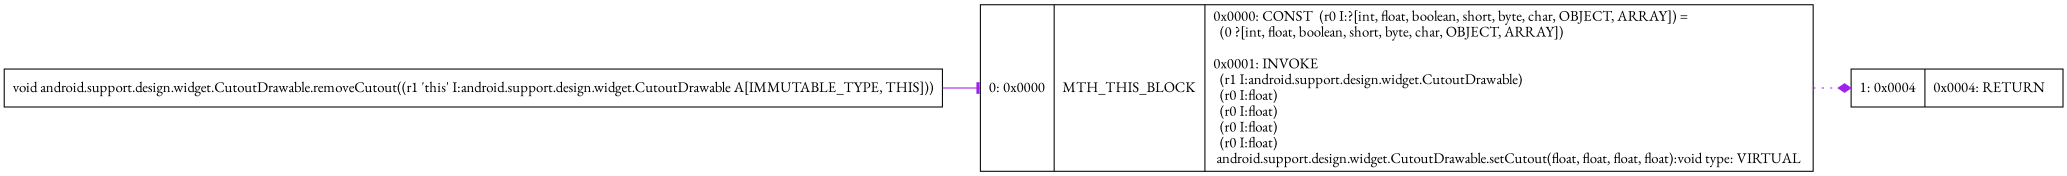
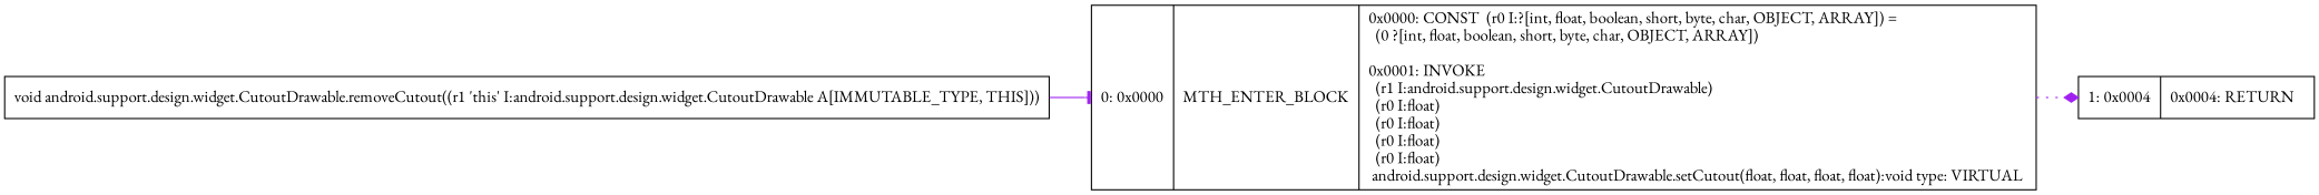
  digraph {
    rankdir=LR
    fontname="EB Garamond"
    node [shape=record fontname="EB Garamond"]
    edge [color=purple fontname="EB Garamond"]
-   n1 [label="{0\:\ 0x0000|MTH_THIS_BLOCK\l|0x0000: CONST  (r0 I:?[int, float, boolean, short, byte, char, OBJECT, ARRAY]) = \l  (0 ?[int, float, boolean, short, byte, char, OBJECT, ARRAY])\l \l0x0001: INVOKE  \l  (r1 I:android.support.design.widget.CutoutDrawable)\l  (r0 I:float)\l  (r0 I:float)\l  (r0 I:float)\l  (r0 I:float)\l android.support.design.widget.CutoutDrawable.setCutout(float, float, float, float):void type: VIRTUAL \l}"]
+   n1 [label="{0\:\ 0x0000|MTH_ENTER_BLOCK\l|0x0000: CONST  (r0 I:?[int, float, boolean, short, byte, char, OBJECT, ARRAY]) = \l  (0 ?[int, float, boolean, short, byte, char, OBJECT, ARRAY])\l \l0x0001: INVOKE  \l  (r1 I:android.support.design.widget.CutoutDrawable)\l  (r0 I:float)\l  (r0 I:float)\l  (r0 I:float)\l  (r0 I:float)\l android.support.design.widget.CutoutDrawable.setCutout(float, float, float, float):void type: VIRTUAL \l}"]
    n2 [label="{1\:\ 0x0004|0x0004: RETURN   \l}"]
    n3 [label="{void android.support.design.widget.CutoutDrawable.removeCutout((r1 'this' I:android.support.design.widget.CutoutDrawable A[IMMUTABLE_TYPE, THIS])) }"]
    n1 -> n2 [style=dotted arrowhead=diamond]
    n3 -> n1 [style=solid arrowhead=tee]
  }
